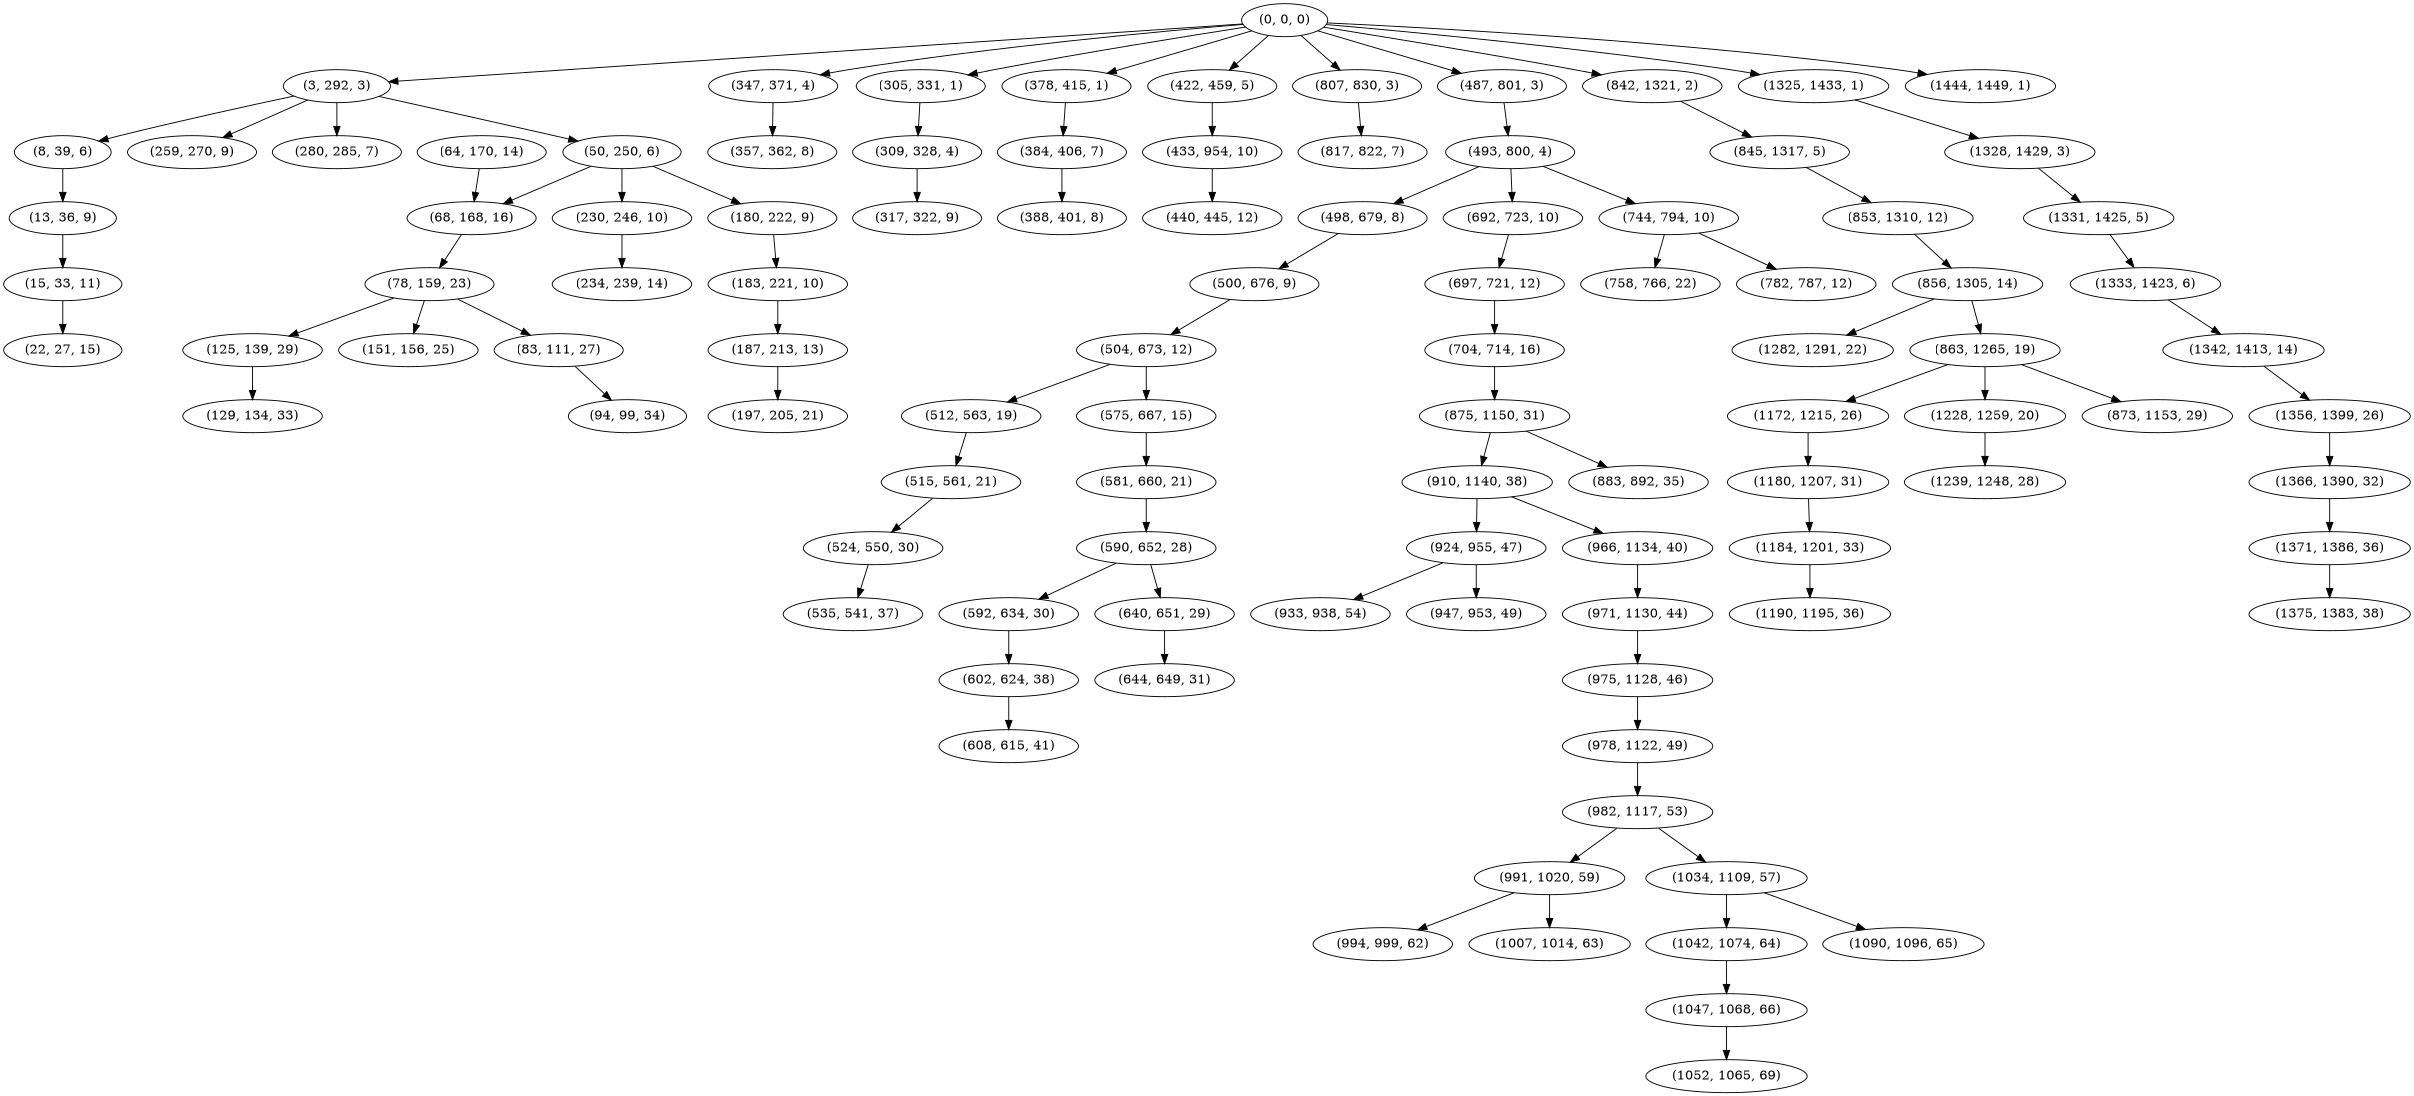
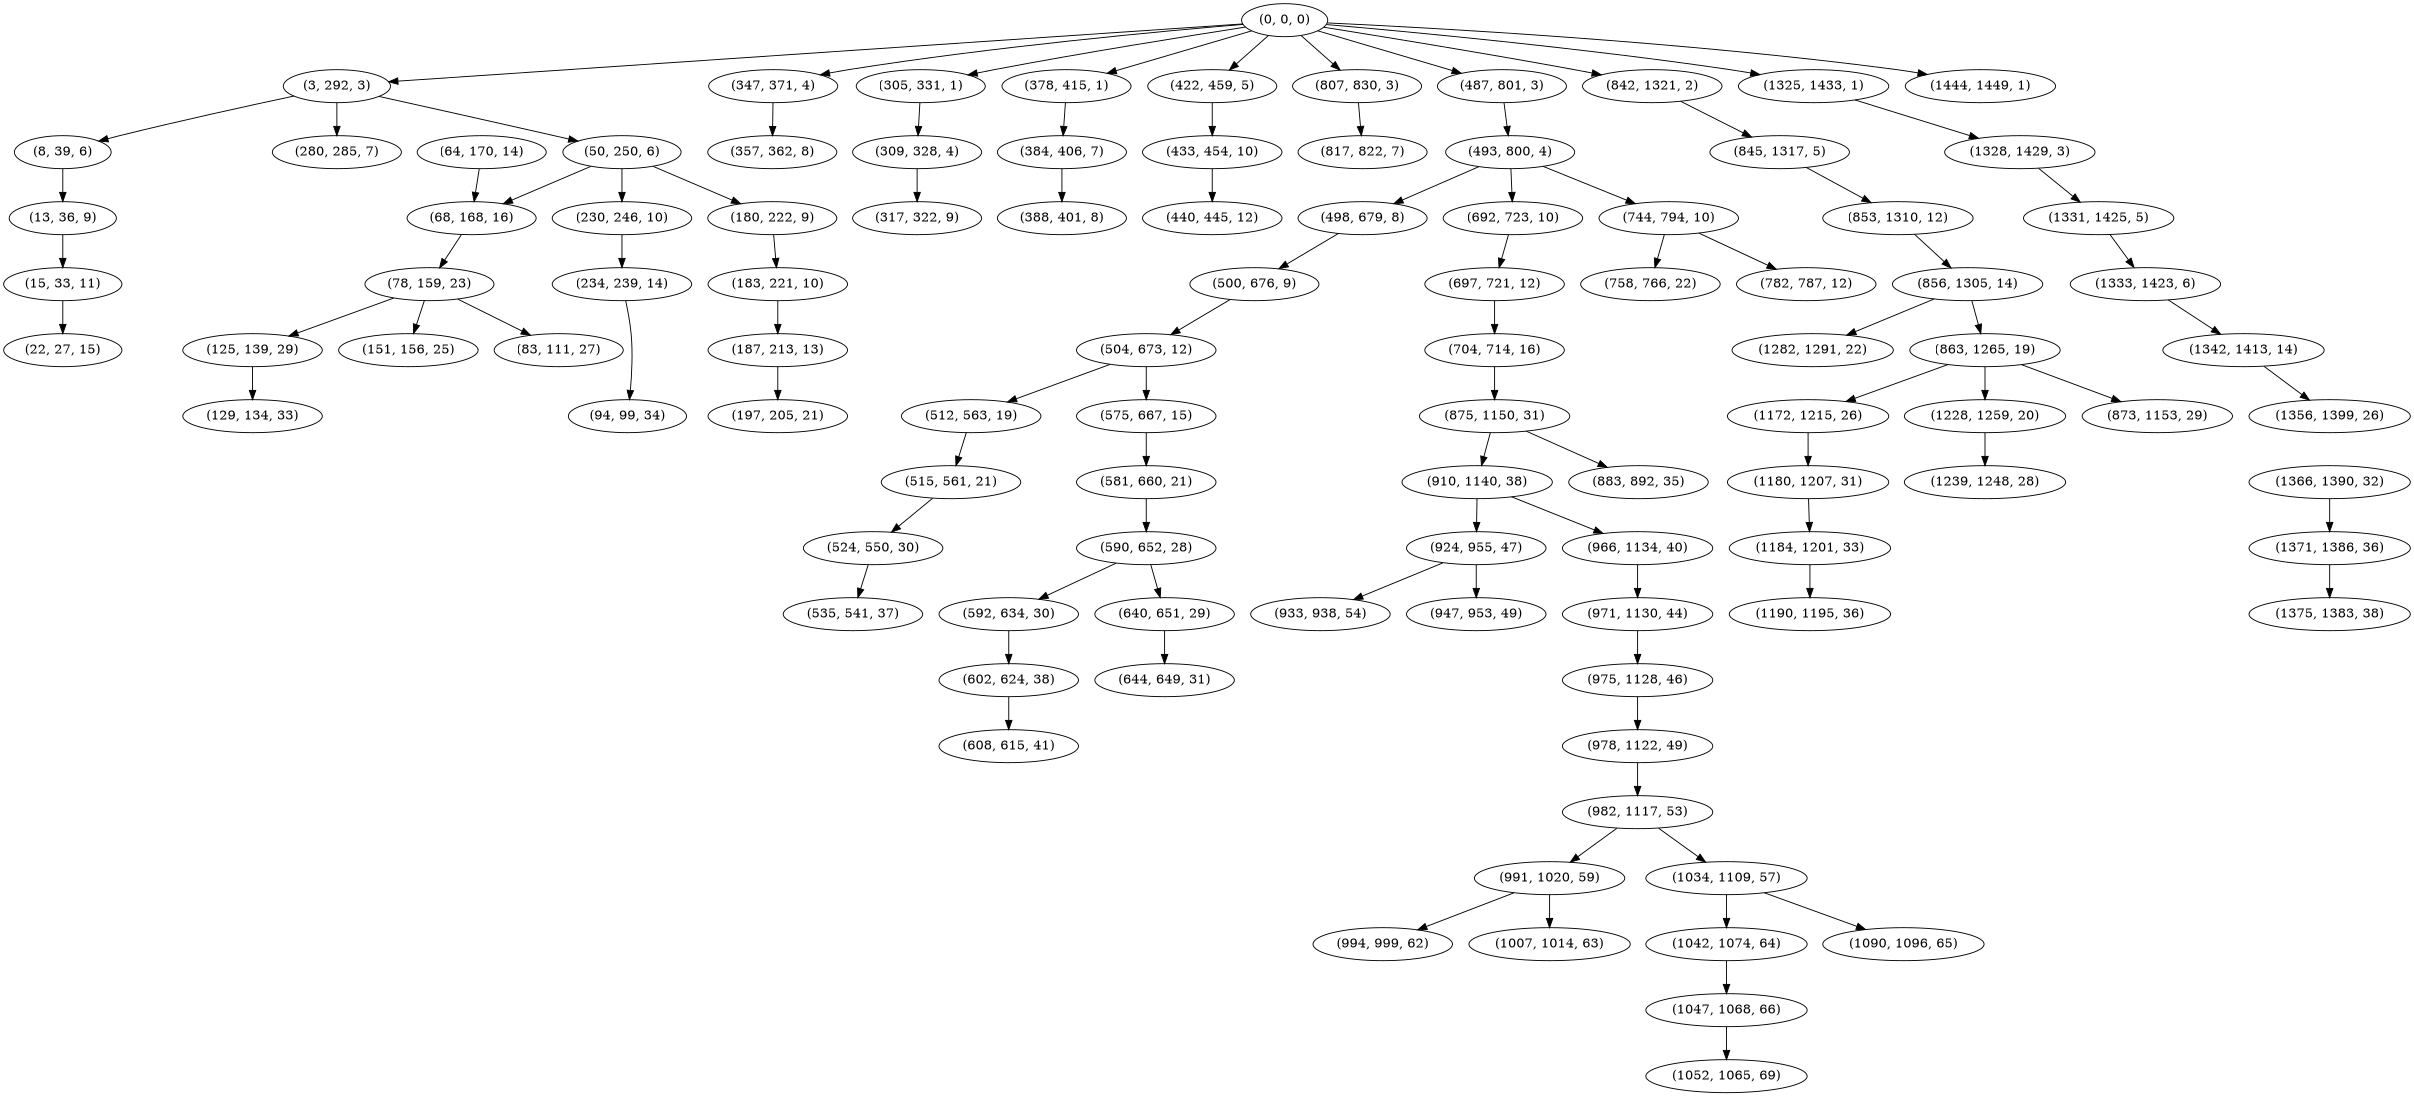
  digraph {
    "(0, 0, 0)"
    "(3, 292, 3)"
    "(305, 331, 1)"
    "(347, 371, 4)"
    "(378, 415, 1)"
    "(422, 459, 5)"
    "(487, 801, 3)"
    "(807, 830, 3)"
    "(842, 1321, 2)"
    "(1325, 1433, 1)"
    "(1444, 1449, 1)"
    "(8, 39, 6)"
    "(50, 250, 6)"
-   "(259, 270, 9)"
    "(280, 285, 7)"
    "(309, 328, 4)"
    "(357, 362, 8)"
    "(384, 406, 7)"
-   "(433, 454, 10)" [label="(433, 954, 10)"]
+   "(433, 454, 10)"
    "(493, 800, 4)"
    "(817, 822, 7)"
    "(845, 1317, 5)"
    "(1328, 1429, 3)"
    "(13, 36, 9)"
    "(180, 222, 9)"
    "(230, 246, 10)"
    "(68, 168, 16)"
    "(15, 33, 11)"
    "(22, 27, 15)"
    "(64, 170, 14)"
    "(183, 221, 10)"
    "(234, 239, 14)"
    "(78, 159, 23)"
    "(83, 111, 27)"
    "(125, 139, 29)"
    "(151, 156, 25)"
    "(94, 99, 34)"
    "(129, 134, 33)"
    "(187, 213, 13)"
    "(197, 205, 21)"
    "(317, 322, 9)"
    "(388, 401, 8)"
    "(440, 445, 12)"
    "(498, 679, 8)"
    "(692, 723, 10)"
    "(744, 794, 10)"
    "(500, 676, 9)"
    "(697, 721, 12)"
    "(758, 766, 22)"
    "(782, 787, 12)"
    "(504, 673, 12)"
    "(512, 563, 19)"
    "(575, 667, 15)"
    "(515, 561, 21)"
    "(581, 660, 21)"
    "(524, 550, 30)"
    "(535, 541, 37)"
    "(590, 652, 28)"
    "(592, 634, 30)"
    "(640, 651, 29)"
    "(602, 624, 38)"
    "(644, 649, 31)"
    "(608, 615, 41)"
    "(704, 714, 16)"
    "(875, 1150, 31)"
    "(853, 1310, 12)"
    "(856, 1305, 14)"
    "(863, 1265, 19)"
    "(1282, 1291, 22)"
    "(873, 1153, 29)"
    "(1172, 1215, 26)"
    "(1228, 1259, 20)"
    "(1180, 1207, 31)"
    "(1239, 1248, 28)"
    "(883, 892, 35)"
    "(910, 1140, 38)"
    "(924, 955, 47)"
    "(966, 1134, 40)"
    "(933, 938, 54)"
    "(947, 953, 49)"
    "(971, 1130, 44)"
    "(975, 1128, 46)"
    "(978, 1122, 49)"
    "(982, 1117, 53)"
    "(991, 1020, 59)"
    "(1034, 1109, 57)"
    "(994, 999, 62)"
    "(1007, 1014, 63)"
    "(1042, 1074, 64)"
    "(1090, 1096, 65)"
    "(1047, 1068, 66)"
    "(1052, 1065, 69)"
    "(1184, 1201, 33)"
    "(1190, 1195, 36)"
    "(1331, 1425, 5)"
    "(1333, 1423, 6)"
    "(1342, 1413, 14)"
    "(1356, 1399, 26)"
    "(1366, 1390, 32)"
    "(1371, 1386, 36)"
    "(1375, 1383, 38)"
    "(0, 0, 0)" -> "(3, 292, 3)"
    "(0, 0, 0)" -> "(305, 331, 1)"
    "(0, 0, 0)" -> "(347, 371, 4)"
    "(0, 0, 0)" -> "(378, 415, 1)"
    "(0, 0, 0)" -> "(422, 459, 5)"
    "(0, 0, 0)" -> "(487, 801, 3)"
    "(0, 0, 0)" -> "(807, 830, 3)"
    "(0, 0, 0)" -> "(842, 1321, 2)"
    "(0, 0, 0)" -> "(1325, 1433, 1)"
    "(0, 0, 0)" -> "(1444, 1449, 1)"
    "(3, 292, 3)" -> "(8, 39, 6)"
    "(3, 292, 3)" -> "(50, 250, 6)"
-   "(3, 292, 3)" -> "(259, 270, 9)"
    "(3, 292, 3)" -> "(280, 285, 7)"
    "(305, 331, 1)" -> "(309, 328, 4)"
    "(347, 371, 4)" -> "(357, 362, 8)"
    "(378, 415, 1)" -> "(384, 406, 7)"
    "(422, 459, 5)" -> "(433, 454, 10)"
    "(487, 801, 3)" -> "(493, 800, 4)"
    "(807, 830, 3)" -> "(817, 822, 7)"
    "(842, 1321, 2)" -> "(845, 1317, 5)"
    "(1325, 1433, 1)" -> "(1328, 1429, 3)"
    "(8, 39, 6)" -> "(13, 36, 9)"
    "(50, 250, 6)" -> "(180, 222, 9)"
    "(50, 250, 6)" -> "(230, 246, 10)"
    "(50, 250, 6)" -> "(68, 168, 16)"
    "(309, 328, 4)" -> "(317, 322, 9)"
    "(384, 406, 7)" -> "(388, 401, 8)"
    "(433, 454, 10)" -> "(440, 445, 12)"
    "(493, 800, 4)" -> "(498, 679, 8)"
    "(493, 800, 4)" -> "(692, 723, 10)"
    "(493, 800, 4)" -> "(744, 794, 10)"
    "(845, 1317, 5)" -> "(853, 1310, 12)"
    "(1328, 1429, 3)" -> "(1331, 1425, 5)"
    "(13, 36, 9)" -> "(15, 33, 11)"
    "(180, 222, 9)" -> "(183, 221, 10)"
    "(230, 246, 10)" -> "(234, 239, 14)"
    "(68, 168, 16)" -> "(78, 159, 23)"
    "(15, 33, 11)" -> "(22, 27, 15)"
    "(64, 170, 14)" -> "(68, 168, 16)"
    "(183, 221, 10)" -> "(187, 213, 13)"
    "(78, 159, 23)" -> "(83, 111, 27)"
    "(78, 159, 23)" -> "(125, 139, 29)"
    "(78, 159, 23)" -> "(151, 156, 25)"
-   "(83, 111, 27)" -> "(94, 99, 34)"
+   "(234, 239, 14)" -> "(94, 99, 34)"
    "(125, 139, 29)" -> "(129, 134, 33)"
    "(187, 213, 13)" -> "(197, 205, 21)"
    "(498, 679, 8)" -> "(500, 676, 9)"
    "(692, 723, 10)" -> "(697, 721, 12)"
    "(744, 794, 10)" -> "(758, 766, 22)"
    "(744, 794, 10)" -> "(782, 787, 12)"
    "(500, 676, 9)" -> "(504, 673, 12)"
    "(697, 721, 12)" -> "(704, 714, 16)"
    "(504, 673, 12)" -> "(512, 563, 19)"
    "(504, 673, 12)" -> "(575, 667, 15)"
    "(512, 563, 19)" -> "(515, 561, 21)"
    "(575, 667, 15)" -> "(581, 660, 21)"
    "(515, 561, 21)" -> "(524, 550, 30)"
    "(581, 660, 21)" -> "(590, 652, 28)"
    "(524, 550, 30)" -> "(535, 541, 37)"
    "(590, 652, 28)" -> "(592, 634, 30)"
    "(590, 652, 28)" -> "(640, 651, 29)"
    "(592, 634, 30)" -> "(602, 624, 38)"
    "(640, 651, 29)" -> "(644, 649, 31)"
    "(602, 624, 38)" -> "(608, 615, 41)"
    "(704, 714, 16)" -> "(875, 1150, 31)"
    "(875, 1150, 31)" -> "(883, 892, 35)"
    "(875, 1150, 31)" -> "(910, 1140, 38)"
    "(853, 1310, 12)" -> "(856, 1305, 14)"
    "(856, 1305, 14)" -> "(863, 1265, 19)"
    "(856, 1305, 14)" -> "(1282, 1291, 22)"
    "(863, 1265, 19)" -> "(873, 1153, 29)"
    "(863, 1265, 19)" -> "(1172, 1215, 26)"
    "(863, 1265, 19)" -> "(1228, 1259, 20)"
    "(1172, 1215, 26)" -> "(1180, 1207, 31)"
    "(1228, 1259, 20)" -> "(1239, 1248, 28)"
    "(1180, 1207, 31)" -> "(1184, 1201, 33)"
    "(910, 1140, 38)" -> "(924, 955, 47)"
    "(910, 1140, 38)" -> "(966, 1134, 40)"
    "(924, 955, 47)" -> "(933, 938, 54)"
    "(924, 955, 47)" -> "(947, 953, 49)"
    "(966, 1134, 40)" -> "(971, 1130, 44)"
    "(971, 1130, 44)" -> "(975, 1128, 46)"
    "(975, 1128, 46)" -> "(978, 1122, 49)"
    "(978, 1122, 49)" -> "(982, 1117, 53)"
    "(982, 1117, 53)" -> "(991, 1020, 59)"
    "(982, 1117, 53)" -> "(1034, 1109, 57)"
    "(991, 1020, 59)" -> "(994, 999, 62)"
    "(991, 1020, 59)" -> "(1007, 1014, 63)"
    "(1034, 1109, 57)" -> "(1042, 1074, 64)"
    "(1034, 1109, 57)" -> "(1090, 1096, 65)"
    "(1042, 1074, 64)" -> "(1047, 1068, 66)"
    "(1047, 1068, 66)" -> "(1052, 1065, 69)"
    "(1184, 1201, 33)" -> "(1190, 1195, 36)"
    "(1331, 1425, 5)" -> "(1333, 1423, 6)"
    "(1333, 1423, 6)" -> "(1342, 1413, 14)"
    "(1342, 1413, 14)" -> "(1356, 1399, 26)"
-   "(1356, 1399, 26)" -> "(1366, 1390, 32)"
    "(1366, 1390, 32)" -> "(1371, 1386, 36)"
    "(1371, 1386, 36)" -> "(1375, 1383, 38)"
  }
